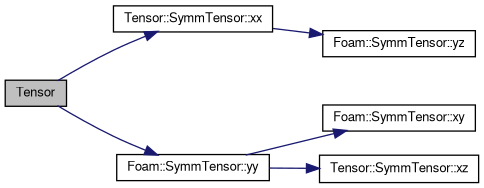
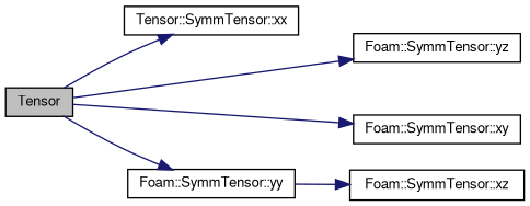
  digraph {
    rankdir=LR
    node [color=black fontname=FreeSans fontsize=10 shape=record]
    edge [color=midnightblue fontname=FreeSans fontsize=10 labelfontname=FreeSans labelfontsize=10 style=solid]
    n1 [fillcolor=grey75 fontcolor=black height=0.2 label=Tensor style=filled width=0.4]
    n2 [height=0.2 label="Tensor::SymmTensor::xx" width=0.4]
    n3 [height=0.2 label="Foam::SymmTensor::xy" width=0.4]
    n4 [height=0.2 label="Foam::SymmTensor::yy" width=0.4]
    n5 [height=0.2 label="Foam::SymmTensor::yz" width=0.4]
-   n6 [height=0.2 label="Tensor::SymmTensor::xz" width=0.4]
+   n6 [height=0.2 label="Foam::SymmTensor::xz" width=0.4]
    n1 -> n2
-   n4 -> n3
+   n1 -> n3
    n1 -> n4
-   n2 -> n5
+   n1 -> n5
    n4 -> n6
  }
